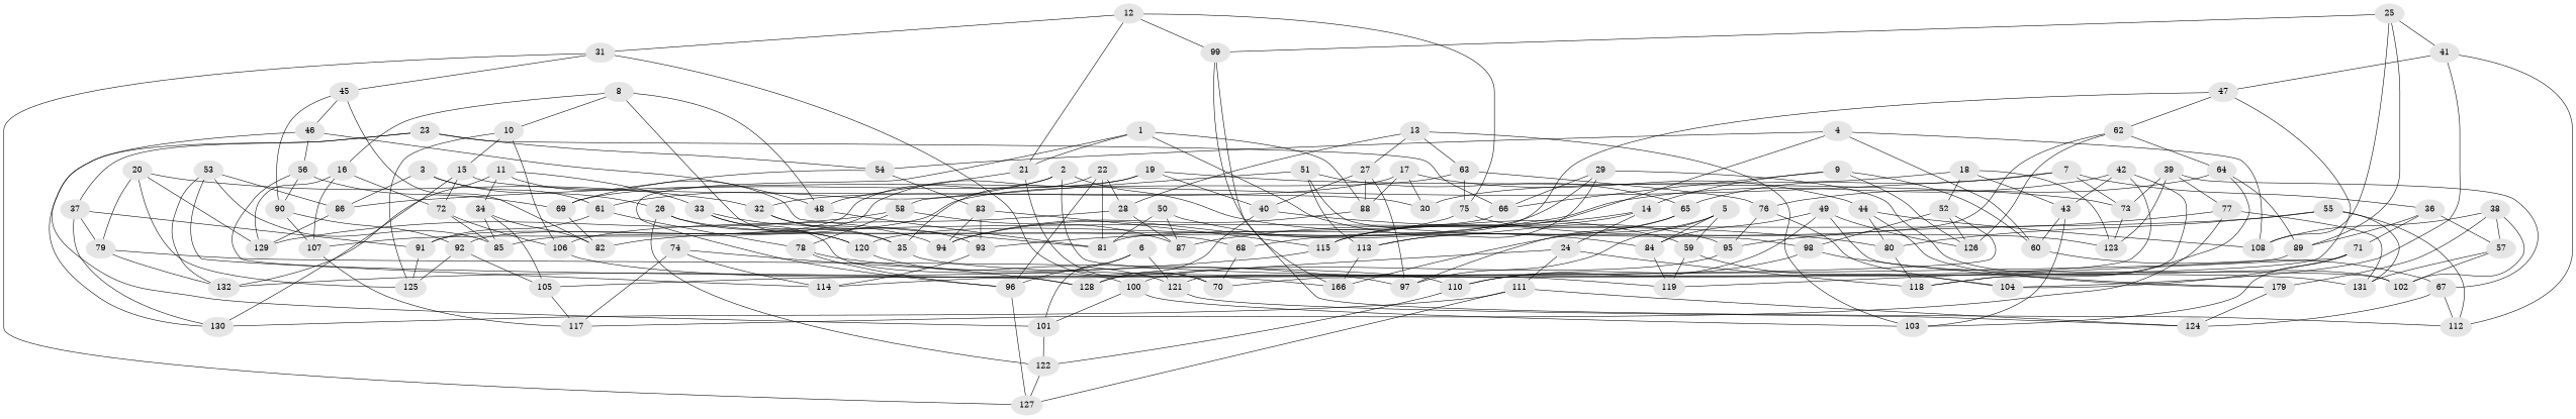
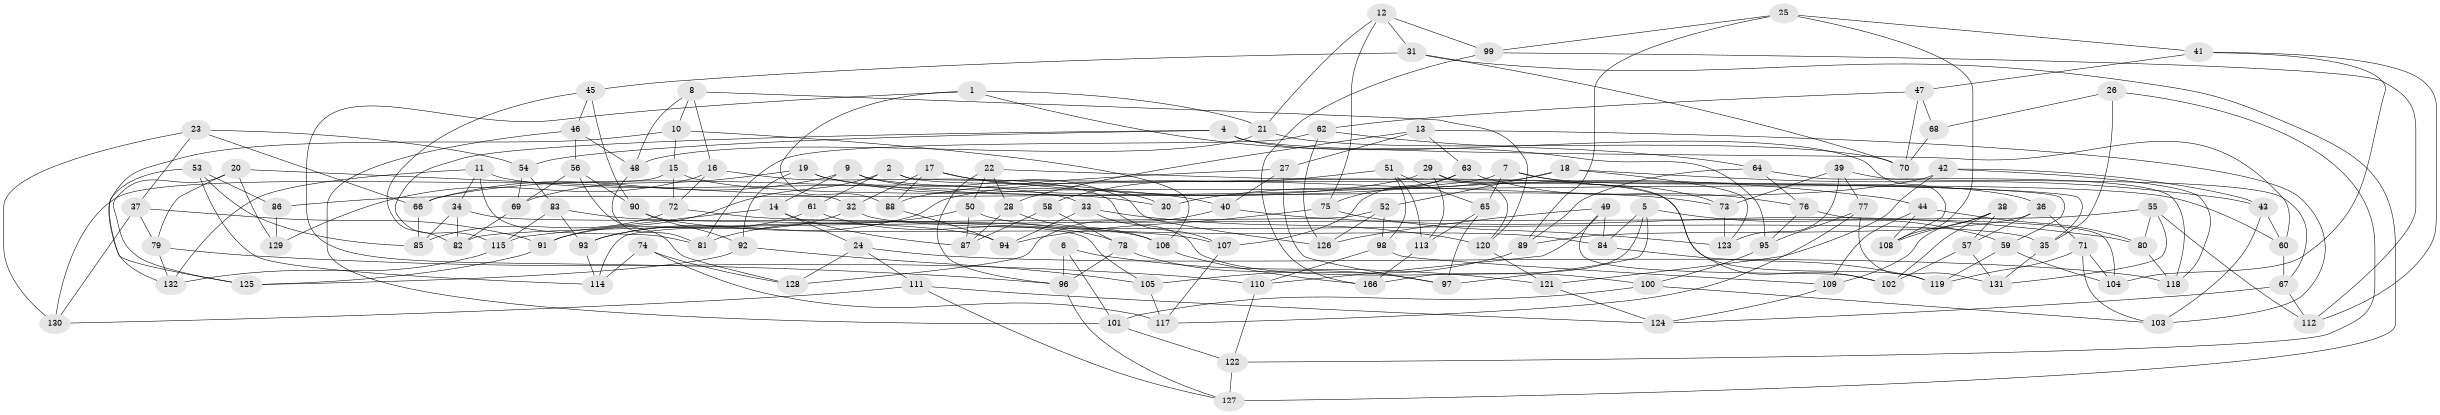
  graph {
    node [color=gray90 style=filled]
    1
    21
    88
    95
    96
    48
    70
    94
    100
    127
    2
    59
    61
    91
    119
    104
    78
    125
-   3
    26
    86
    35
    68
    122
    74
    128
    114
    117
    129
    4
    54
    60
    108
    115
    69
    83
    67
    132
    5
    84
    97
    n42 [label=166]
    6
    101
    121
    124
    7
    36
    65
    73
    89
    57
    71
    113
    123
    8
    10
    16
    120
    15
    106
    72
    107
    81
    9
    14
    66
    126
    24
    87
    85
    30
    130
    11
    33
    34
    82
    105
    12
    31
    75
    99
    45
    112
    13
    27
    28
    63
    103
    40
    76
    111
    118
    17
    32
    44
    93
-   109 [label=179]
+   109
    80
    18
    43
    52
    98
    19
    92
    20
    79
    110
    22
    50
    131
    23
    37
    25
    41
    47
    29
    102
    46
    90
    38
    39
    77
    62
    42
    56
    64
    49
    51
    58
    53
    55
    1 -- 21
    1 -- 88
    1 -- 95
    1 -- 96
    21 -- 48
    21 -- 70
    88 -- 94
    95 -- 100
    96 -- 127
    48 -- 81
    100 -- 101
    100 -- 103
    2 -- 59
    2 -- 61
    2 -- 91
    2 -- 119
    59 -- 119
    59 -- 104
    61 -- 91
    61 -- 78
    91 -- 125
    78 -- 96
    78 -- 97
-   3 -- 61
-   3 -- 26
-   3 -- 86
    26 -- 35
    26 -- 68
    26 -- 122
    86 -- 129
    35 -- 131
    68 -- 70
    122 -- 127
    74 -- 128
    74 -- 114
    74 -- 117
    4 -- 54
    4 -- 60
    4 -- 108
    4 -- 115
    54 -- 69
    54 -- 83
    60 -- 67
    115 -- 132
    69 -- 82
    83 -- 94
    83 -- 115
    83 -- 93
    67 -- 124
    67 -- 112
    5 -- 59
    5 -- 84
    5 -- 97
    5 -- n42
    84 -- 119
    6 -- 96
    6 -- 101
    6 -- 121
    101 -- 122
    121 -- 124
    7 -- 86
    7 -- 36
    7 -- 65
    7 -- 73
    36 -- 89
    36 -- 57
    36 -- 71
    65 -- 97
    65 -- 113
    73 -- 123
    89 -- 105
    57 -- 131
    57 -- 102
    71 -- 119
    71 -- 104
    71 -- 103
    113 -- n42
    8 -- 48
    8 -- 10
    8 -- 16
    8 -- 120
    10 -- 125
    10 -- 15
    10 -- 106
    16 -- 129
    16 -- 72
    16 -- 107
    120 -- 121
    15 -- 72
    15 -- 30
    15 -- 130
    106 -- n42
    72 -- 106
    72 -- 85
    107 -- 117
    9 -- 60
    9 -- 14
    9 -- 66
    9 -- 126
    14 -- 115
    14 -- 24
    14 -- 87
    66 -- 85
    24 -- 128
    24 -- 111
    24 -- 118
    11 -- 132
    11 -- 81
    11 -- 33
    11 -- 34
    33 -- 94
    33 -- 100
    33 -- 120
    34 -- 85
    34 -- 82
    34 -- 105
    105 -- 117
    12 -- 21
    12 -- 31
    12 -- 75
    12 -- 99
    31 -- 70
    31 -- 127
    31 -- 45
    75 -- 94
    75 -- 123
    99 -- n42
    99 -- 112
    45 -- 82
    45 -- 46
    45 -- 90
    13 -- 27
    13 -- 28
    13 -- 63
    13 -- 103
    27 -- 88
    27 -- 97
    27 -- 40
    28 -- 106
    28 -- 87
    63 -- 107
    63 -- 75
    63 -- 76
    40 -- 128
    40 -- 80
    76 -- 95
    76 -- 104
    111 -- 127
    111 -- 124
    111 -- 130
    17 -- 88
    17 -- 30
    17 -- 32
    17 -- 44
    32 -- 35
    32 -- 93
    44 -- 108
    44 -- 109
    44 -- 80
    93 -- 114
    109 -- 124
    80 -- 118
    18 -- 123
    18 -- 30
    18 -- 43
    18 -- 52
    43 -- 60
    43 -- 103
    52 -- 114
    52 -- 126
    52 -- 98
    98 -- 109
    98 -- 110
    19 -- 69
    19 -- 73
    19 -- 40
    19 -- 92
    92 -- 125
    92 -- 105
    20 -- 125
    20 -- 129
    20 -- 32
    20 -- 79
    79 -- 132
    79 -- 110
    110 -- 122
    22 -- 96
    22 -- 35
    22 -- 28
-   22 -- 81
+   22 -- 50
    50 -- 84
    50 -- 81
    50 -- 87
    23 -- 54
    23 -- 66
    23 -- 130
    23 -- 37
    37 -- 91
    37 -- 130
    37 -- 79
    25 -- 108
    25 -- 89
    25 -- 99
    25 -- 41
    41 -- 104
    41 -- 112
    41 -- 47
    47 -- 70
    47 -- 68
    47 -- 62
    29 -- 113
    29 -- 120
    29 -- 66
    29 -- 102
    46 -- 48
    46 -- 101
    46 -- 56
    90 -- 107
    90 -- 92
    38 -- 108
    38 -- 57
    38 -- 109
    38 -- 102
    39 -- 67
    39 -- 73
    39 -- 123
    39 -- 77
    77 -- 95
    77 -- 117
    77 -- 131
    62 -- 81
    62 -- 126
    62 -- 64
    42 -- 121
    42 -- 118
    42 -- 93
    42 -- 43
    56 -- 128
    56 -- 69
    56 -- 90
    64 -- 89
    64 -- 76
    64 -- 118
    49 -- 84
    49 -- 126
    49 -- 110
    49 -- 102
    51 -- 65
    51 -- 113
    51 -- 98
    51 -- 58
    58 -- 78
-   58 -- 129
    58 -- 87
    53 -- 86
    53 -- 114
    53 -- 132
    53 -- 85
    55 -- 82
    55 -- 112
    55 -- 80
    55 -- 131
  }
